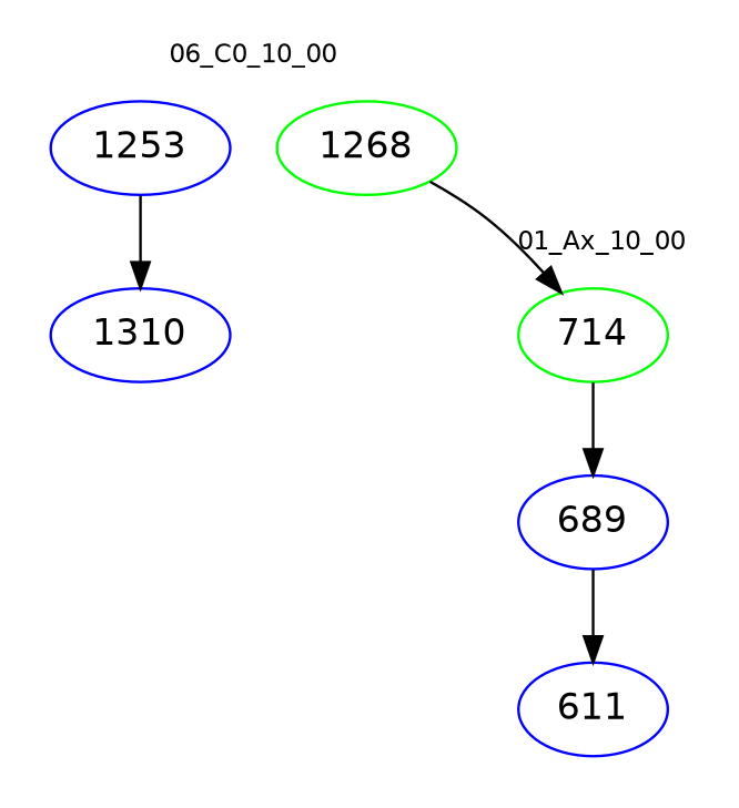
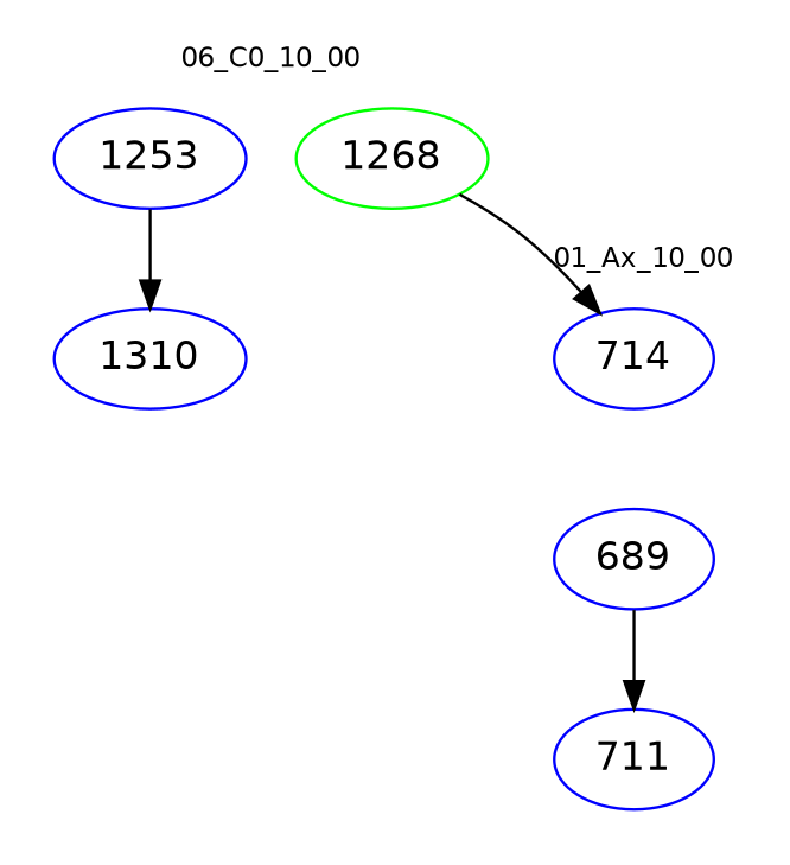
  digraph {
    fontname="DejaVu Sans"
    node [color=blue fontname="DejaVu Sans"]
    edge [color=black fontname="DejaVu Sans"]
-   n1 [color=green label=714]
+   n1 [label=714]
    n2 [label=689]
-   n3 [label=611]
+   n3 [label=711]
    n4 [color=green label=1268]
    n5 [label=1253]
    n6 [label=1310]
    subgraph cluster_1 {
      color=white
      fontsize=10
      label="01_Ax_10_00"
      n1
      n2
      n3
    }
    subgraph cluster_2 {
      color=white
      fontsize=10
      label="06_C0_10_00"
      n4
      n5
      n6
    }
-   n1 -> n2
    n2 -> n3
    n4 -> n1
    n5 -> n6
  }
